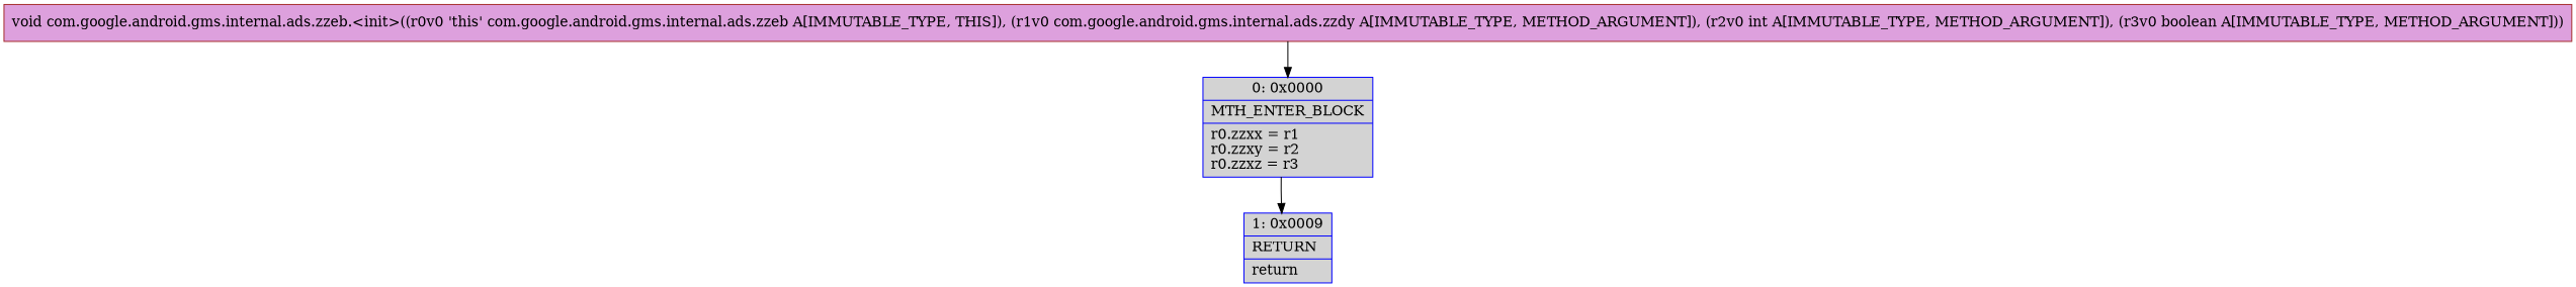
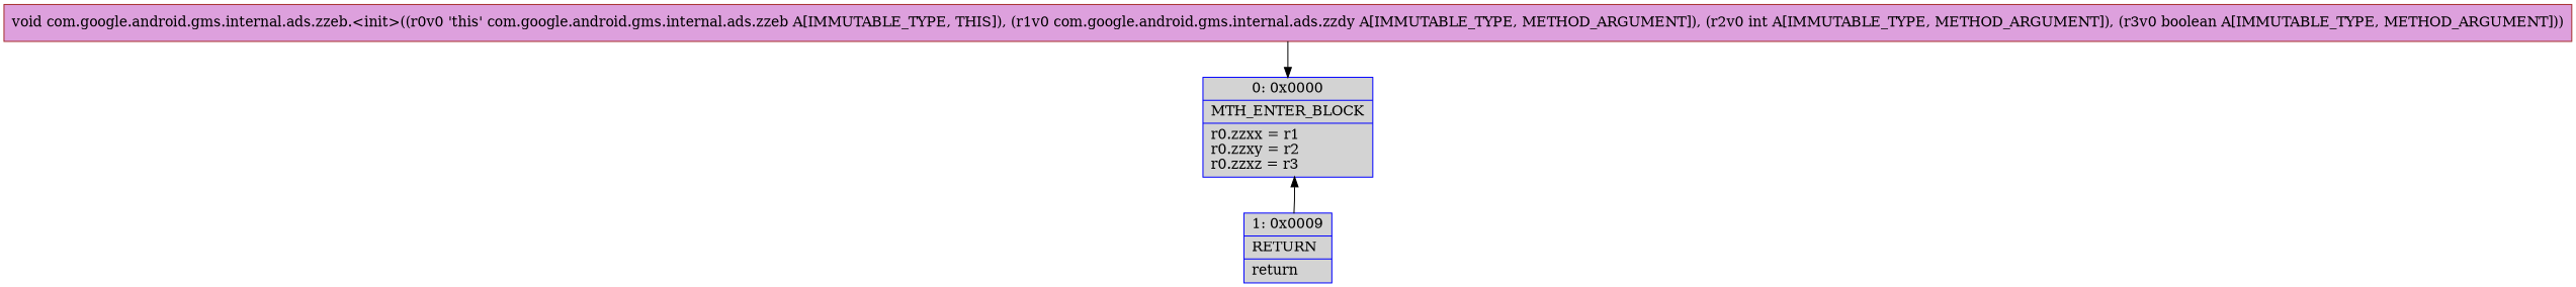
  digraph {
    node [shape=record style=filled fillcolor=lightgrey color=blue]
    n1 [label="{0\:\ 0x0000|MTH_ENTER_BLOCK\l|r0.zzxx = r1\lr0.zzxy = r2\lr0.zzxz = r3\l}"]
    n2 [label="{1\:\ 0x0009|RETURN\l|return\l}"]
    n3 [label="{void com.google.android.gms.internal.ads.zzeb.\<init\>((r0v0 'this' com.google.android.gms.internal.ads.zzeb A[IMMUTABLE_TYPE, THIS]), (r1v0 com.google.android.gms.internal.ads.zzdy A[IMMUTABLE_TYPE, METHOD_ARGUMENT]), (r2v0 int A[IMMUTABLE_TYPE, METHOD_ARGUMENT]), (r3v0 boolean A[IMMUTABLE_TYPE, METHOD_ARGUMENT])) }" fillcolor=plum color=brown]
-   n1 -> n2
+   n2 -> n1
    n3 -> n1
  }
